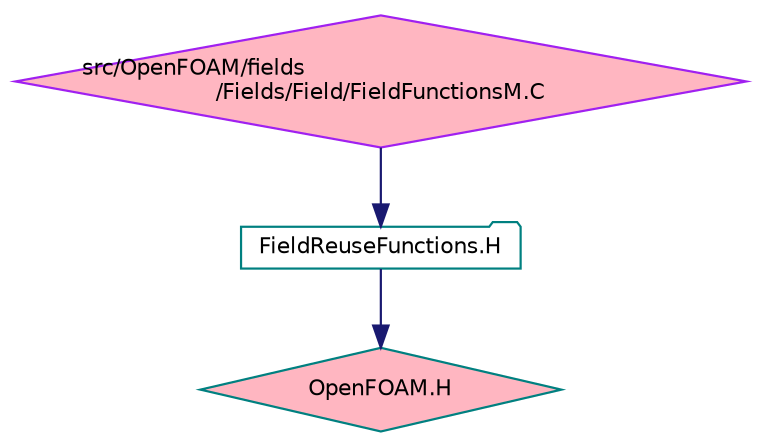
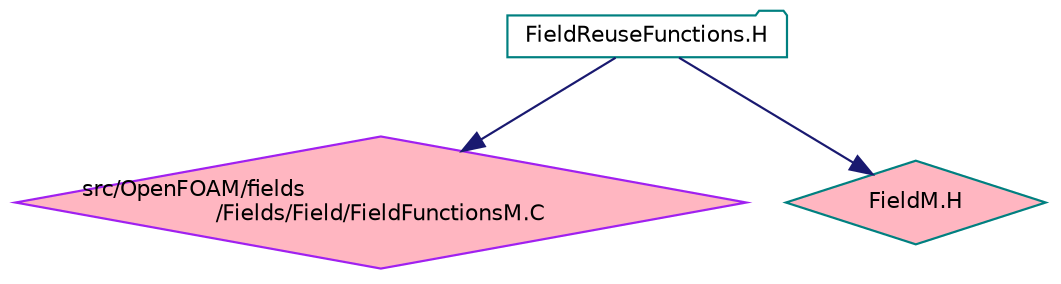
  digraph {
    node [color=teal fillcolor=lightpink fontname=Helvetica fontsize=10 shape=diamond style=filled]
    edge [color=midnightblue fontname=Helvetica fontsize=10 labelfontname=Helvetica labelfontsize=10 style=solid]
    n1 [color=purple fontcolor=black height=0.2 label="src/OpenFOAM/fields\l/Fields/Field/FieldFunctionsM.C" width=0.4]
    n2 [fillcolor=white height=0.2 label="FieldReuseFunctions.H" shape=folder width=0.4]
-   n3 [height=0.2 label="OpenFOAM.H" width=0.4]
-   n1 -> n2
+   n3 [height=0.2 label="FieldM.H" width=0.4]
+   n2 -> n1
    n2 -> n3
  }
